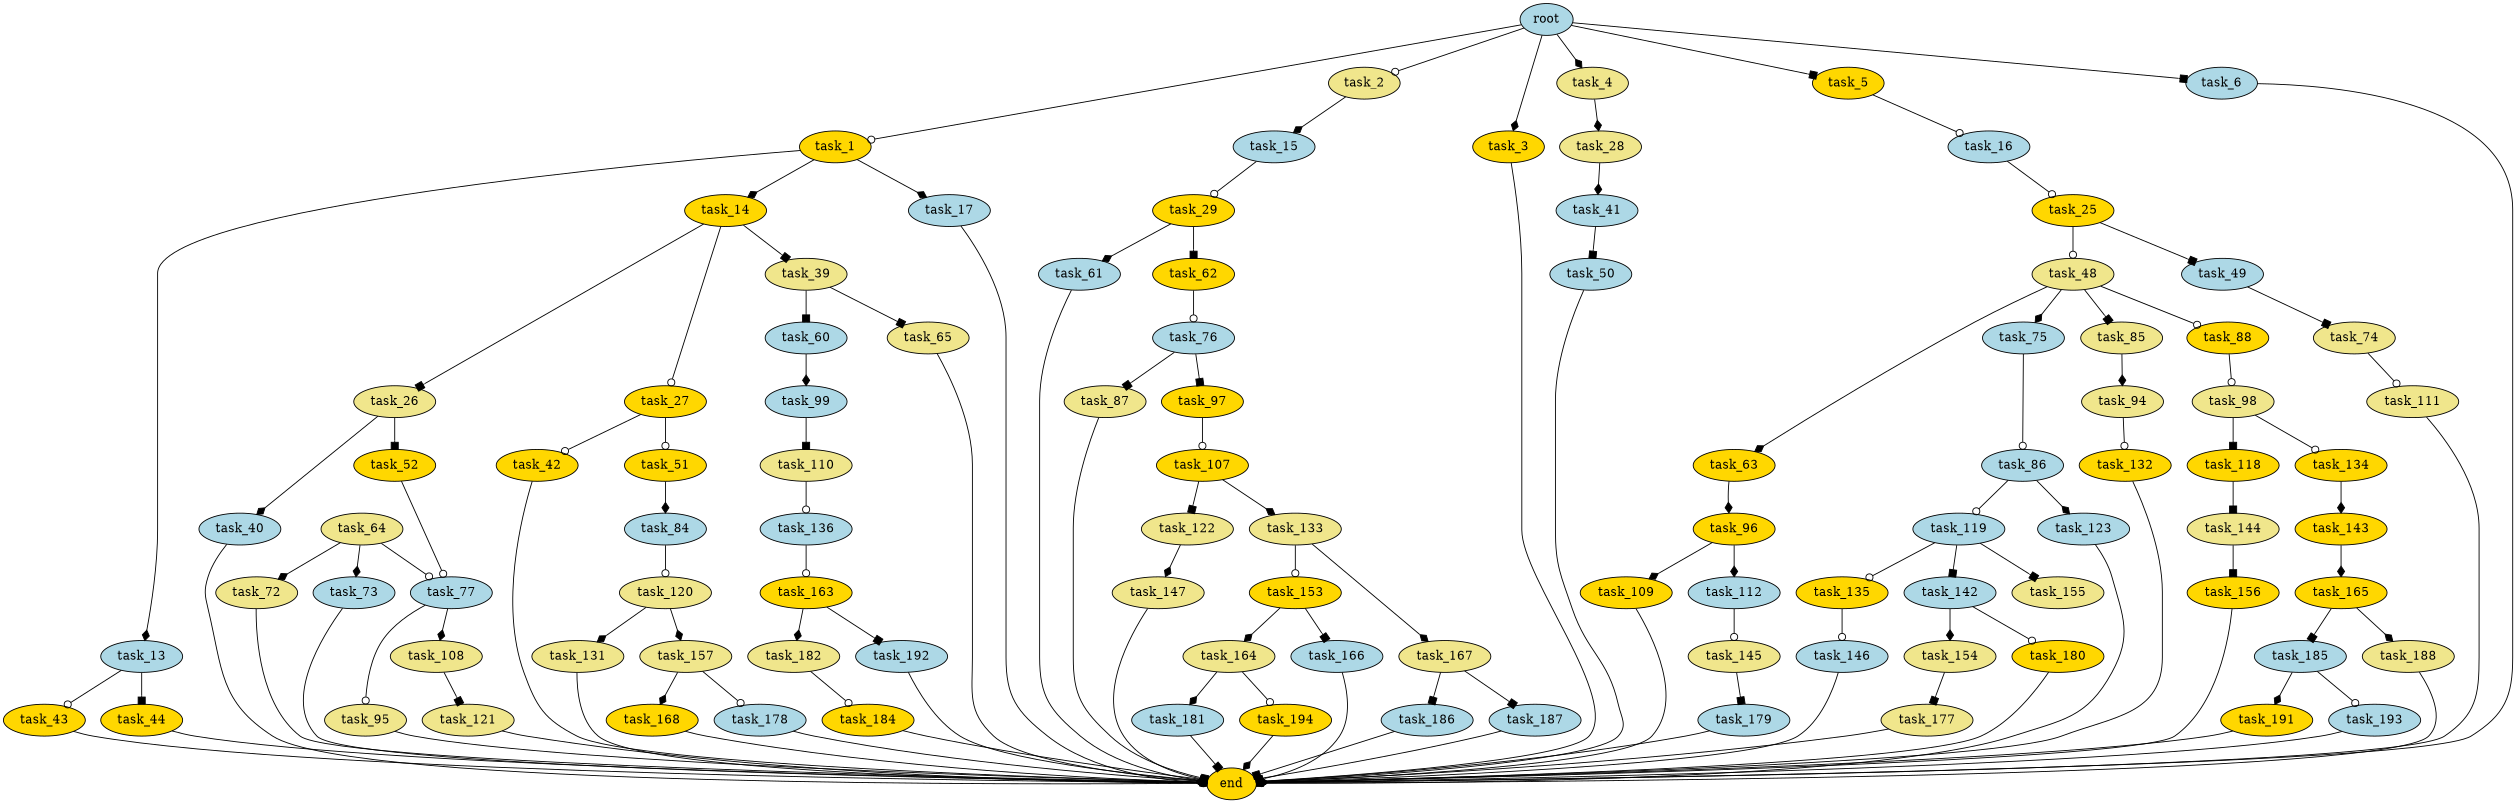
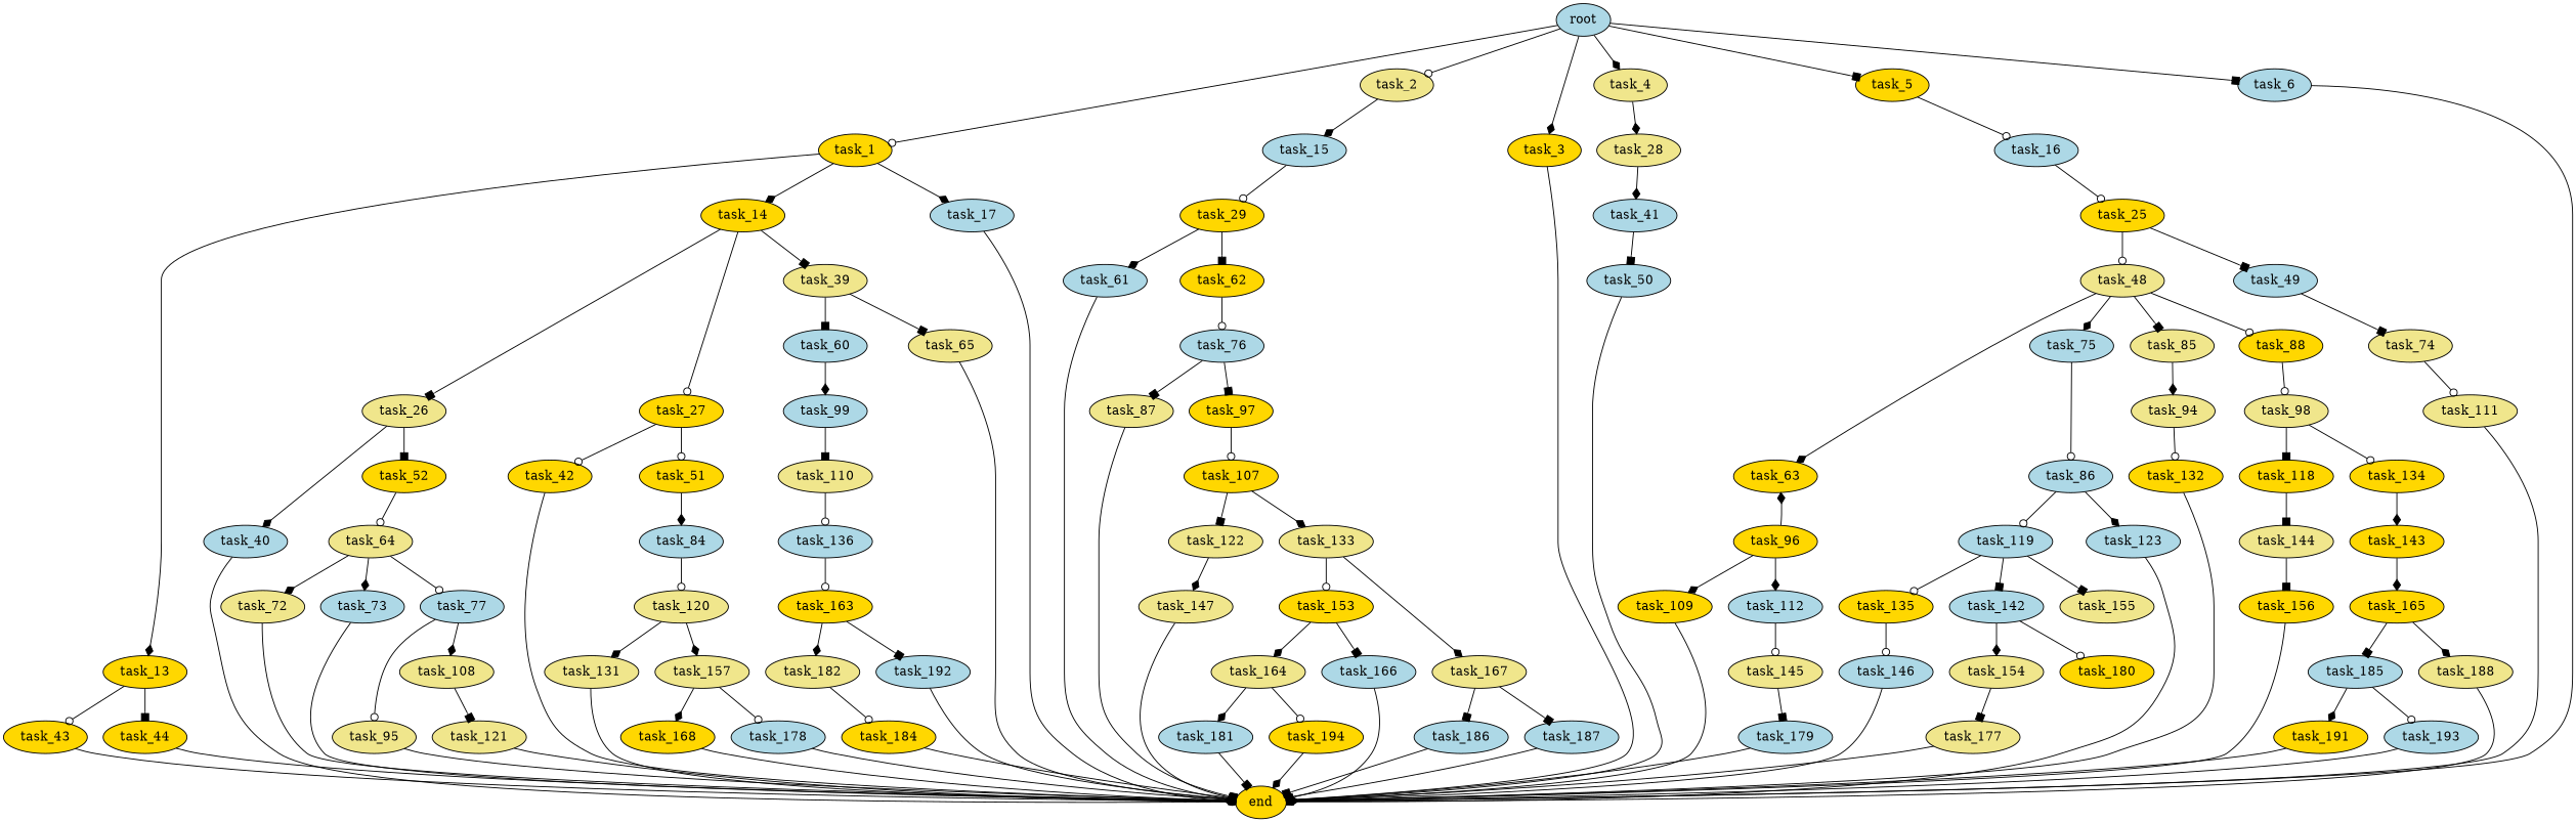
  digraph {
    node [fillcolor=gold style=filled]
    edge [arrowhead=odot]
    root [fillcolor=lightblue]
    task_1
    task_2 [fillcolor=khaki]
    task_3
    task_4 [fillcolor=khaki]
    task_5
    task_6 [fillcolor=lightblue]
-   task_13 [fillcolor=lightblue]
+   task_13
    task_14
    task_17 [fillcolor=lightblue]
    task_15 [fillcolor=lightblue]
    end
    task_28 [fillcolor=khaki]
    task_16 [fillcolor=lightblue]
    task_43
    task_44
    task_26 [fillcolor=khaki]
    task_27
    task_39 [fillcolor=khaki]
    task_29
    task_41 [fillcolor=lightblue]
    task_25
    task_40 [fillcolor=lightblue]
    task_52
    task_42
    task_51
    task_60 [fillcolor=lightblue]
    task_65 [fillcolor=khaki]
    task_61 [fillcolor=lightblue]
    task_62
    task_48 [fillcolor=khaki]
    task_49 [fillcolor=lightblue]
    task_63
    task_75 [fillcolor=lightblue]
    task_85 [fillcolor=khaki]
    task_88
    task_74 [fillcolor=khaki]
    task_64 [fillcolor=khaki]
    task_84 [fillcolor=lightblue]
    task_50 [fillcolor=lightblue]
    task_76 [fillcolor=lightblue]
    task_99 [fillcolor=lightblue]
    task_96
    task_86 [fillcolor=lightblue]
    task_94 [fillcolor=khaki]
    task_98 [fillcolor=khaki]
    task_111 [fillcolor=khaki]
    task_120 [fillcolor=khaki]
    task_72 [fillcolor=khaki]
    task_73 [fillcolor=lightblue]
    task_77 [fillcolor=lightblue]
    task_110 [fillcolor=khaki]
    task_87 [fillcolor=khaki]
    task_97
    task_109
    task_112 [fillcolor=lightblue]
    task_95 [fillcolor=khaki]
    task_108 [fillcolor=khaki]
    task_119 [fillcolor=lightblue]
    task_123 [fillcolor=lightblue]
    task_107
    task_121 [fillcolor=khaki]
    task_131 [fillcolor=khaki]
    task_157 [fillcolor=khaki]
    task_132
    task_135
    task_142 [fillcolor=lightblue]
    task_155 [fillcolor=khaki]
    task_118
    task_134
    task_145 [fillcolor=khaki]
    task_122 [fillcolor=khaki]
    task_133 [fillcolor=khaki]
    task_144 [fillcolor=khaki]
    task_143
    task_136 [fillcolor=lightblue]
    task_147 [fillcolor=khaki]
    task_153
    task_167 [fillcolor=khaki]
    task_163
    task_179 [fillcolor=lightblue]
    task_156
    task_146 [fillcolor=lightblue]
    task_154 [fillcolor=khaki]
    task_180
    task_168
    task_178 [fillcolor=lightblue]
    task_164 [fillcolor=khaki]
    task_166 [fillcolor=lightblue]
    task_186 [fillcolor=lightblue]
    task_187 [fillcolor=lightblue]
    task_165
    task_182 [fillcolor=khaki]
    task_192 [fillcolor=lightblue]
    task_177 [fillcolor=khaki]
    task_185 [fillcolor=lightblue]
    task_188 [fillcolor=khaki]
    task_181 [fillcolor=lightblue]
    task_194
    task_184
    task_191
    task_193 [fillcolor=lightblue]
    root -> task_1
    root -> task_2
    root -> task_3 [arrowhead=diamond]
    root -> task_4 [arrowhead=diamond]
    root -> task_5 [arrowhead=box]
    root -> task_6 [arrowhead=box]
    task_1 -> task_13 [arrowhead=diamond]
    task_1 -> task_14 [arrowhead=diamond]
    task_1 -> task_17 [arrowhead=diamond]
    task_2 -> task_15 [arrowhead=diamond]
    task_3 -> end
    task_4 -> task_28 [arrowhead=diamond]
    task_5 -> task_16
    task_6 -> end [arrowhead=box]
    task_13 -> task_43
    task_13 -> task_44 [arrowhead=box]
    task_14 -> task_26 [arrowhead=box]
    task_14 -> task_27
    task_14 -> task_39 [arrowhead=box]
    task_17 -> end
    task_15 -> task_29
    task_28 -> task_41 [arrowhead=diamond]
    task_16 -> task_25
    task_43 -> end
    task_44 -> end [arrowhead=box]
    task_26 -> task_40 [arrowhead=diamond]
    task_26 -> task_52 [arrowhead=box]
    task_27 -> task_42
    task_27 -> task_51
    task_39 -> task_60 [arrowhead=box]
    task_39 -> task_65 [arrowhead=box]
    task_29 -> task_61 [arrowhead=diamond]
    task_29 -> task_62 [arrowhead=box]
    task_41 -> task_50 [arrowhead=box]
    task_25 -> task_48
    task_25 -> task_49 [arrowhead=box]
    task_40 -> end
-   task_52 -> task_77
+   task_52 -> task_64
    task_42 -> end [arrowhead=box]
    task_51 -> task_84 [arrowhead=diamond]
    task_60 -> task_99 [arrowhead=diamond]
    task_65 -> end [arrowhead=diamond]
    task_61 -> end [arrowhead=box]
    task_62 -> task_76
    task_48 -> task_63 [arrowhead=diamond]
    task_48 -> task_75 [arrowhead=diamond]
    task_48 -> task_85 [arrowhead=box]
    task_48 -> task_88
    task_49 -> task_74 [arrowhead=box]
-   task_63 -> task_96 [arrowhead=diamond]
+   task_96 -> task_63 [arrowhead=diamond]
    task_75 -> task_86
    task_85 -> task_94 [arrowhead=diamond]
    task_88 -> task_98
    task_74 -> task_111
    task_64 -> task_72 [arrowhead=diamond]
    task_64 -> task_73 [arrowhead=diamond]
    task_64 -> task_77
    task_84 -> task_120
    task_50 -> end [arrowhead=diamond]
    task_76 -> task_87 [arrowhead=box]
    task_76 -> task_97 [arrowhead=box]
    task_99 -> task_110 [arrowhead=box]
    task_96 -> task_109 [arrowhead=diamond]
    task_96 -> task_112 [arrowhead=diamond]
    task_86 -> task_119
    task_86 -> task_123 [arrowhead=diamond]
    task_94 -> task_132
    task_98 -> task_118 [arrowhead=box]
    task_98 -> task_134
    task_111 -> end [arrowhead=diamond]
    task_120 -> task_131 [arrowhead=diamond]
    task_120 -> task_157 [arrowhead=diamond]
    task_72 -> end [arrowhead=diamond]
    task_73 -> end [arrowhead=diamond]
    task_77 -> task_95
    task_77 -> task_108 [arrowhead=diamond]
    task_110 -> task_136
    task_87 -> end [arrowhead=box]
    task_97 -> task_107
    task_109 -> end
    task_112 -> task_145
    task_95 -> end
    task_108 -> task_121 [arrowhead=box]
    task_119 -> task_135
    task_119 -> task_142 [arrowhead=box]
    task_119 -> task_155 [arrowhead=box]
    task_123 -> end [arrowhead=diamond]
    task_107 -> task_122 [arrowhead=box]
    task_107 -> task_133 [arrowhead=diamond]
    task_121 -> end
    task_131 -> end [arrowhead=diamond]
    task_157 -> task_168 [arrowhead=diamond]
    task_157 -> task_178
    task_132 -> end
    task_135 -> task_146
    task_142 -> task_154 [arrowhead=diamond]
    task_142 -> task_180
    task_118 -> task_144 [arrowhead=box]
    task_134 -> task_143 [arrowhead=diamond]
    task_145 -> task_179 [arrowhead=box]
    task_122 -> task_147 [arrowhead=diamond]
    task_133 -> task_153
    task_133 -> task_167 [arrowhead=diamond]
    task_144 -> task_156 [arrowhead=box]
    task_143 -> task_165 [arrowhead=diamond]
    task_136 -> task_163
    task_147 -> end [arrowhead=box]
    task_153 -> task_164 [arrowhead=diamond]
    task_153 -> task_166 [arrowhead=box]
    task_167 -> task_186 [arrowhead=box]
    task_167 -> task_187 [arrowhead=box]
    task_163 -> task_182 [arrowhead=diamond]
    task_163 -> task_192 [arrowhead=box]
    task_179 -> end [arrowhead=diamond]
    task_156 -> end
    task_146 -> end
    task_154 -> task_177 [arrowhead=box]
-   task_180 -> end [arrowhead=box]
    task_168 -> end [arrowhead=diamond]
    task_178 -> end
    task_164 -> task_181 [arrowhead=diamond]
    task_164 -> task_194
    task_166 -> end [arrowhead=box]
    task_186 -> end [arrowhead=box]
    task_187 -> end
    task_165 -> task_185 [arrowhead=box]
    task_165 -> task_188 [arrowhead=diamond]
    task_182 -> task_184
    task_192 -> end
    task_177 -> end
    task_185 -> task_191 [arrowhead=diamond]
    task_185 -> task_193
    task_188 -> end [arrowhead=diamond]
    task_181 -> end [arrowhead=box]
    task_194 -> end [arrowhead=diamond]
    task_184 -> end [arrowhead=box]
    task_191 -> end [arrowhead=box]
    task_193 -> end [arrowhead=diamond]
  }
